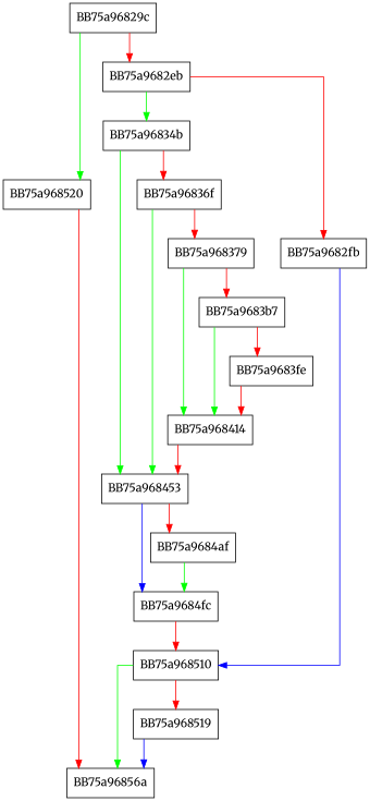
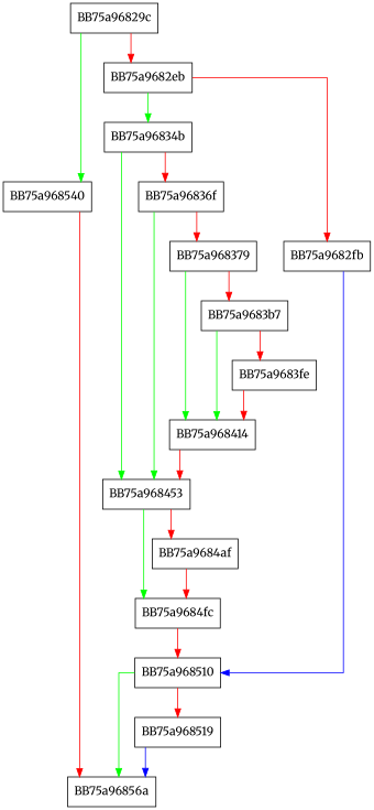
  digraph {
    fontname=Merriweather
    splines=ortho
    node [fontname=Merriweather shape=box]
    edge [color=red fontname=Merriweather]
    BB75a96829c
-   BB75a968520
+   BB75a968520 [label=BB75a968540]
    BB75a9682eb
    BB75a96856a
    BB75a96834b
    BB75a9682fb
    BB75a968453
    BB75a96836f
    BB75a968510
    BB75a9684fc
    BB75a9684af
    BB75a968379
    BB75a968519
    BB75a968414
    BB75a9683b7
    BB75a9683fe
    BB75a96829c -> BB75a968520 [color=green]
    BB75a96829c -> BB75a9682eb
    BB75a968520 -> BB75a96856a
    BB75a9682eb -> BB75a96834b [color=green]
    BB75a9682eb -> BB75a9682fb
    BB75a96834b -> BB75a968453 [color=green]
    BB75a96834b -> BB75a96836f
    BB75a9682fb -> BB75a968510 [color=blue]
-   BB75a968453 -> BB75a9684fc [color=blue]
+   BB75a968453 -> BB75a9684fc [color=green]
    BB75a968453 -> BB75a9684af
    BB75a96836f -> BB75a968453 [color=green]
    BB75a96836f -> BB75a968379
    BB75a968510 -> BB75a96856a [color=green]
    BB75a968510 -> BB75a968519
    BB75a9684fc -> BB75a968510
-   BB75a9684af -> BB75a9684fc [color=green]
+   BB75a9684af -> BB75a9684fc
    BB75a968379 -> BB75a968414 [color=green]
    BB75a968379 -> BB75a9683b7
    BB75a968519 -> BB75a96856a [color=blue]
    BB75a968414 -> BB75a968453
    BB75a9683b7 -> BB75a968414 [color=green]
    BB75a9683b7 -> BB75a9683fe
    BB75a9683fe -> BB75a968414
  }
